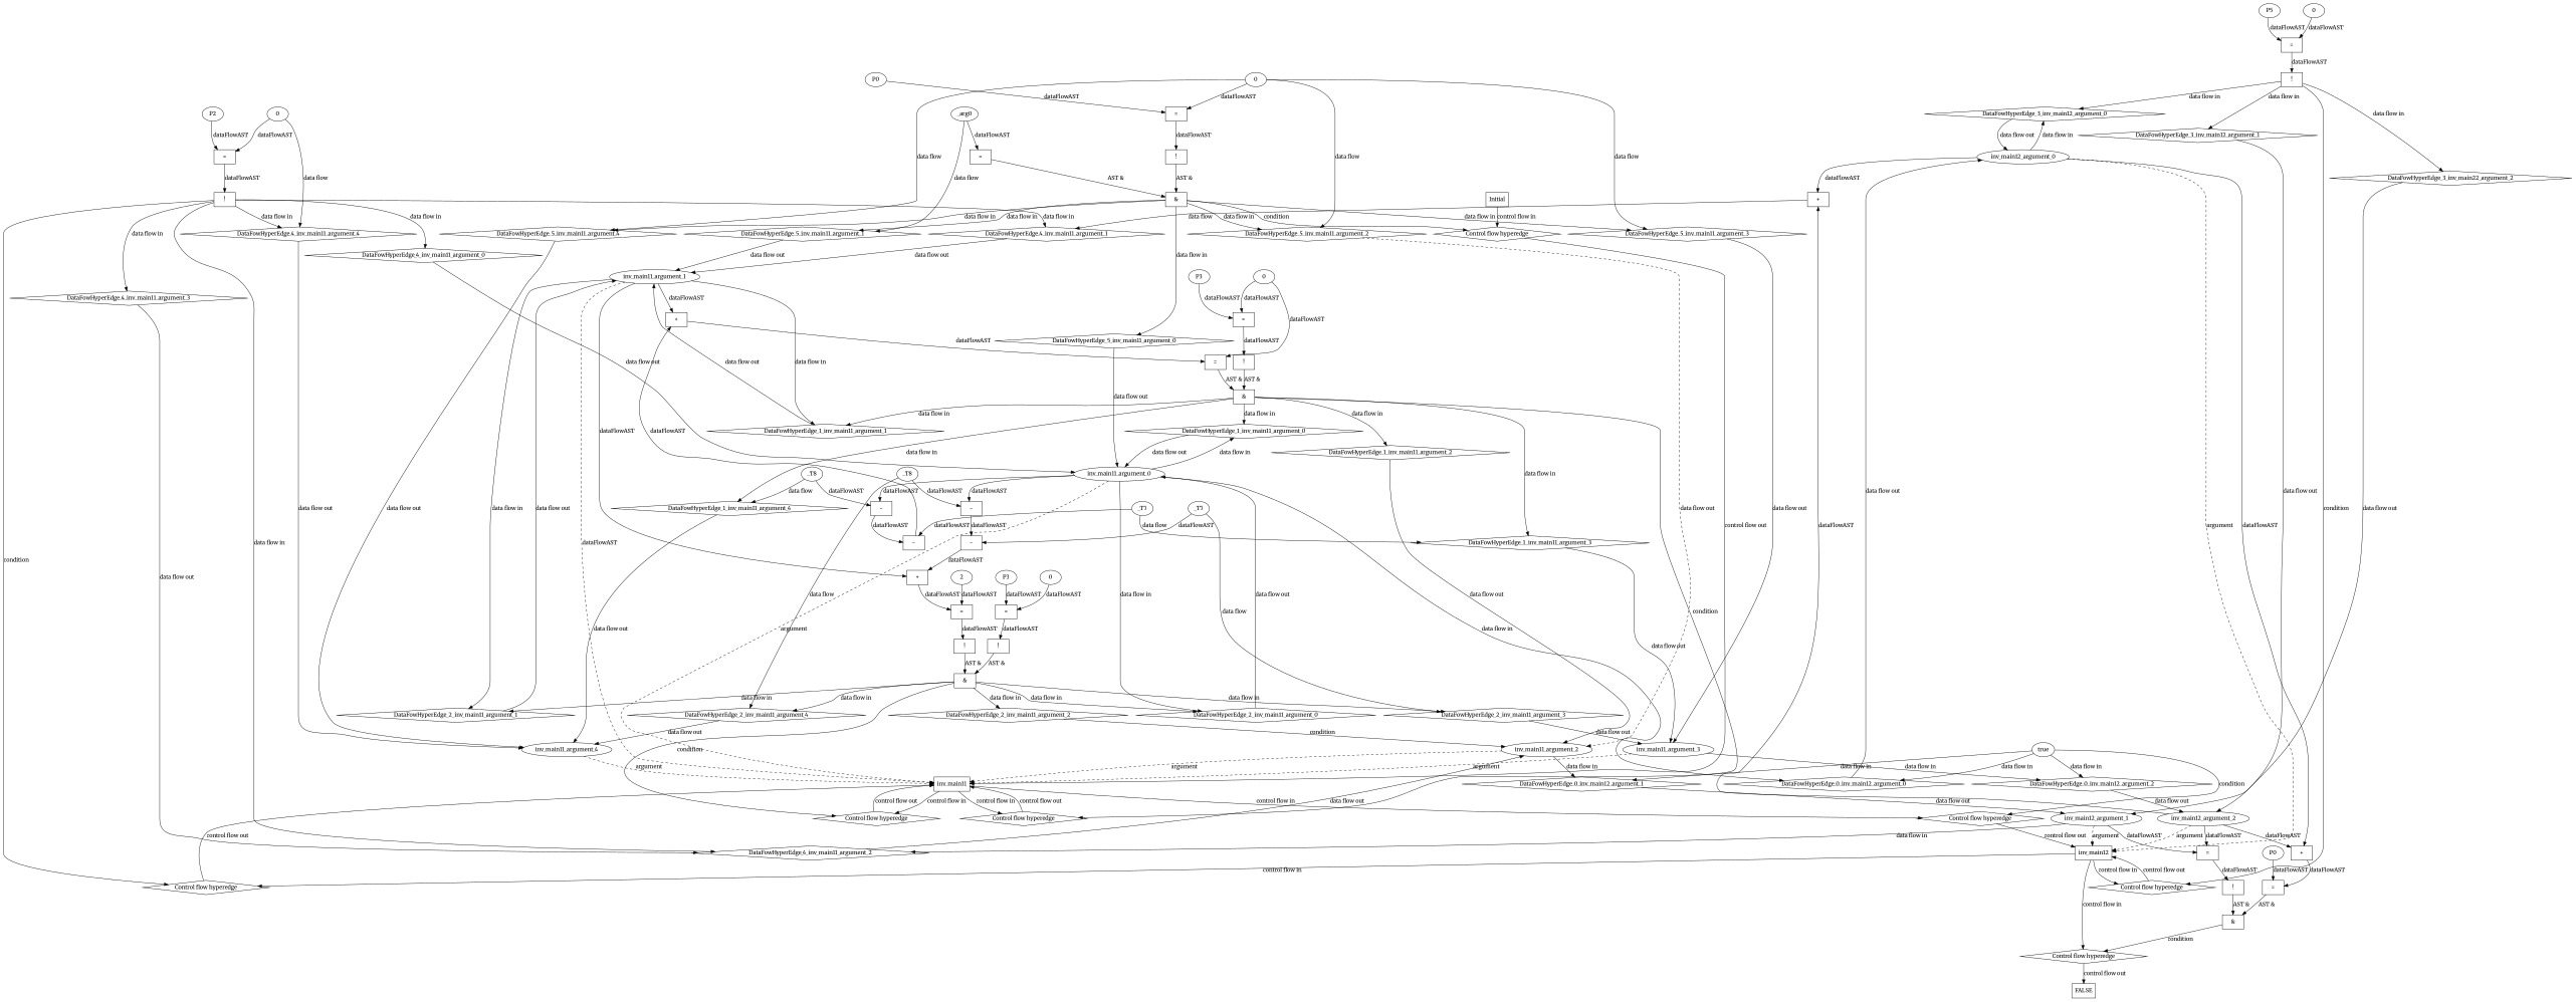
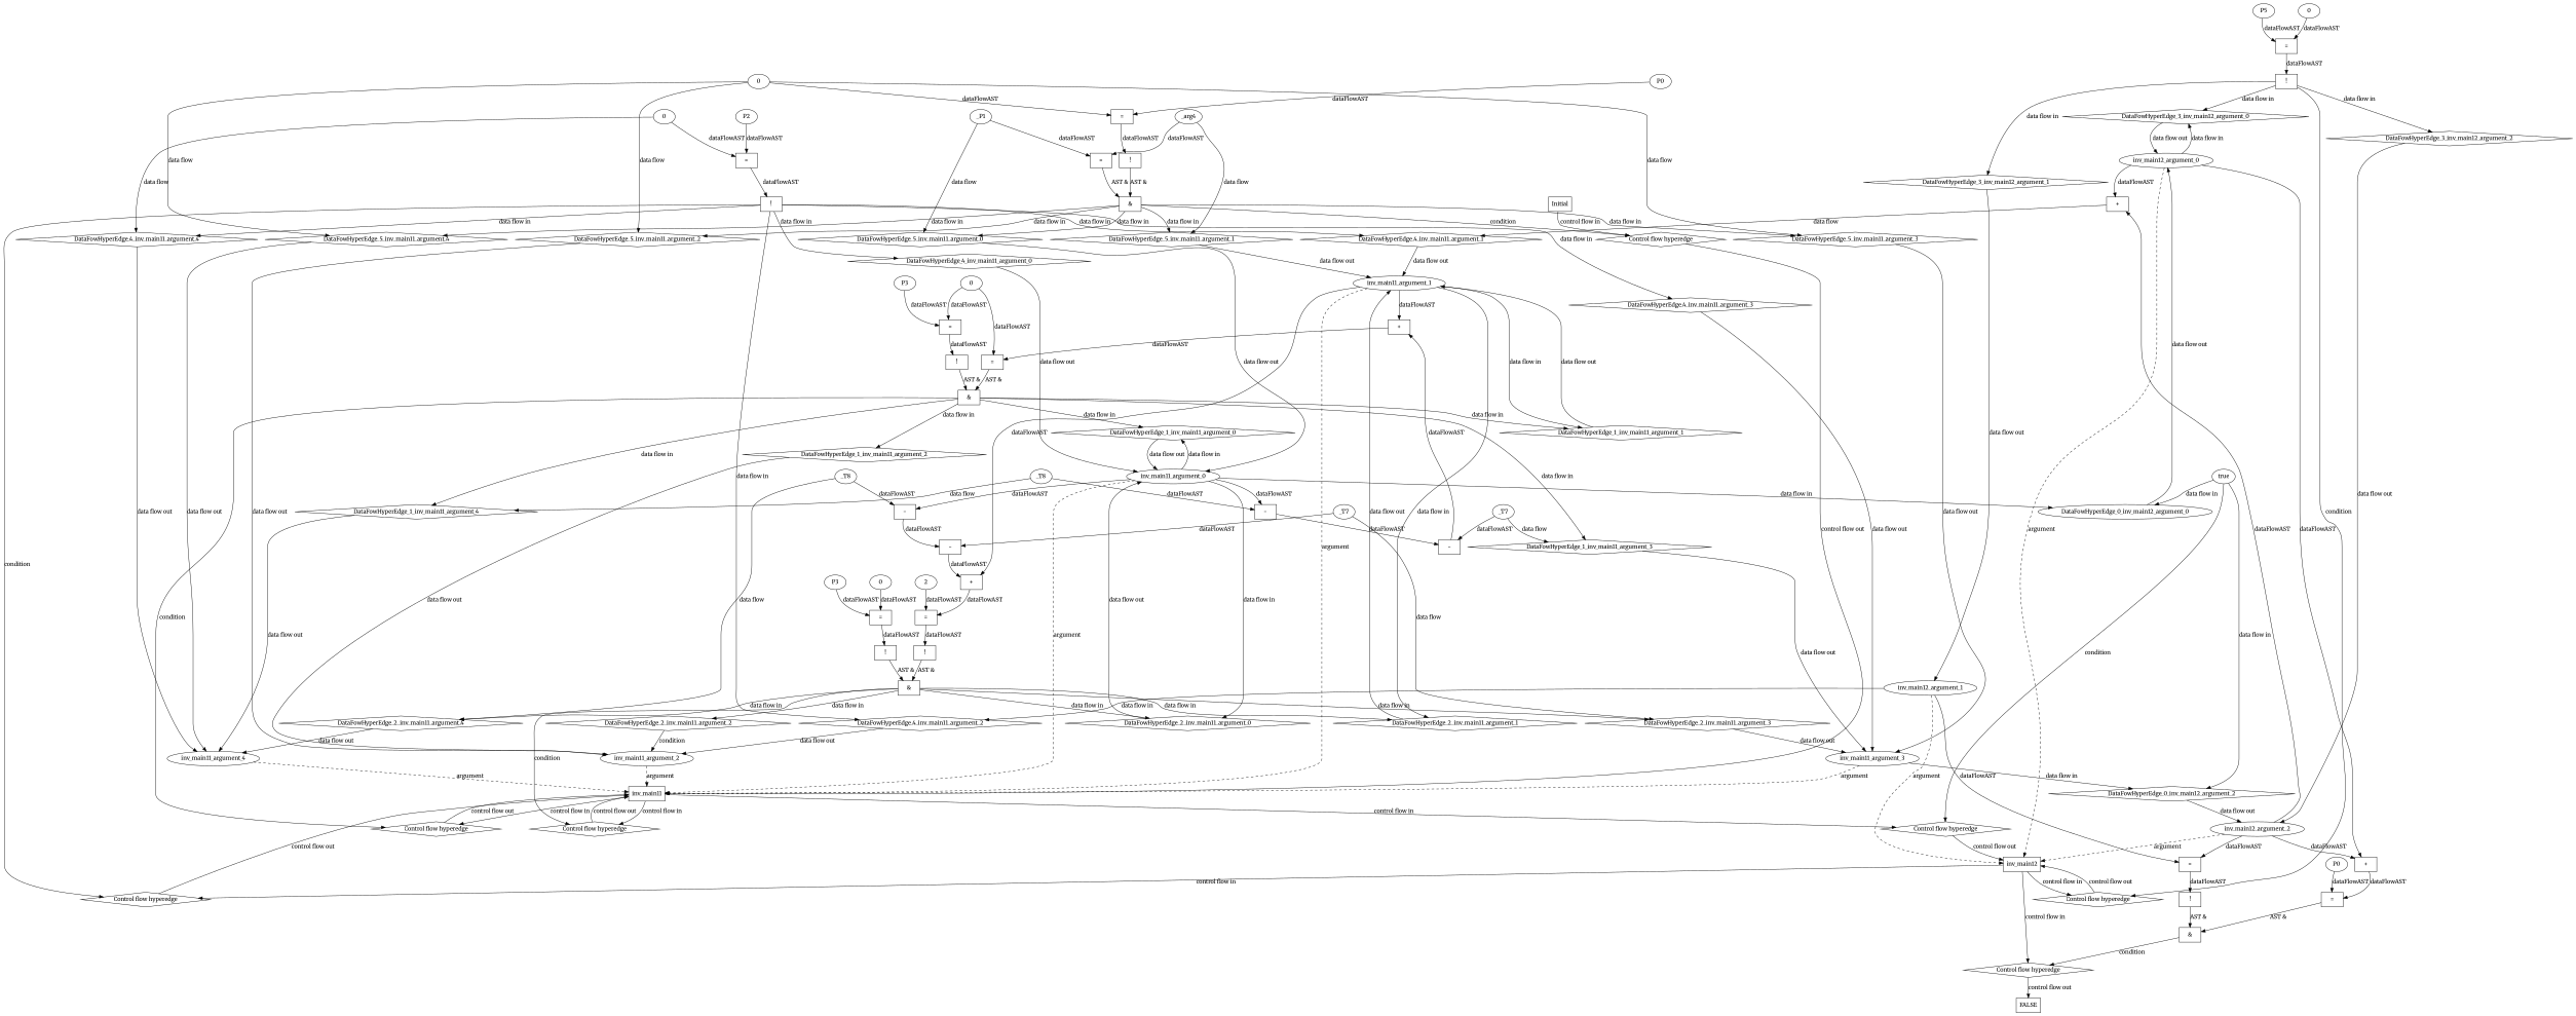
  digraph {
    fontname=Merriweather
    node [fontname=Merriweather nodeName=argument0 shape=rect]
    edge [fontname=Merriweather]
    n1 [label=inv_main11 nodeName=inv_main11]
    n2 [label="Control flow hyperedge" nodeName=ControlFowHyperEdge_0 shape=diamond]
    n3 [label="Control flow hyperedge" nodeName=ControlFowHyperEdge_1 shape=diamond]
    n4 [label="Control flow hyperedge" nodeName=ControlFowHyperEdge_2 shape=diamond]
    n5 [label=inv_main12 nodeName=inv_main12]
    n6 [label="Control flow hyperedge" nodeName=ControlFowHyperEdge_3 shape=diamond]
    n7 [label="Control flow hyperedge" nodeName=ControlFowHyperEdge_4 shape=diamond]
    n8 [label="Control flow hyperedge" nodeName=ControlFowHyperEdge_6 shape=diamond]
    n9 [label=FALSE nodeName=FALSE]
    n10 [label=Initial nodeName=Initial]
    n11 [label="Control flow hyperedge" nodeName=ControlFowHyperEdge_5 shape=diamond]
    n12 [label=inv_main12_argument_0 shape=oval]
    n13 [label="+" nodeName=xxxinv_main11___inv_main12_4xxxdataFlow_0_node_0]
    n14 [label="+" nodeName=xxxFALSE___inv_main12_6xxxguard1_node_2]
    n15 [label=DataFowHyperEdge_3_inv_main12_argument_0 nodeName=DataFowHyperEdge_3_inv_main12_argument_0 shape=diamond]
    n16 [label=DataFowHyperEdge_4_inv_main11_argument_1 nodeName=DataFowHyperEdge_4_inv_main11_argument_1 shape=diamond]
    n17 [label="=" nodeName=xxxFALSE___inv_main12_6xxxguard1_node_0]
    n18 [label=inv_main12_argument_1 nodeName=argument1 shape=oval]
    n19 [label="=" nodeName=xxxFALSE___inv_main12_6xxxguard_0_node_1]
    n20 [label=DataFowHyperEdge_4_inv_main11_argument_2 nodeName=DataFowHyperEdge_4_inv_main11_argument_2 shape=diamond]
    n21 [label="!" nodeName=xxxFALSE___inv_main12_6xxxguard_0_node_0]
    n22 [label=inv_main11_argument_2 nodeName=argument2 shape=oval]
    n23 [label=inv_main12_argument_2 nodeName=argument2 shape=oval]
    n24 [label=inv_main11_argument_0 shape=oval]
    n25 [label="-" nodeName=xxxinv_main11___inv_main11_1xxxguard1_node_4]
    n26 [label="-" nodeName=xxxinv_main11___inv_main11_2xxxguard1_node_5]
-   n27 [label=DataFowHyperEdge_0_inv_main12_argument_0 nodeName=DataFowHyperEdge_0_inv_main12_argument_0 shape=diamond]
+   n27 [label=DataFowHyperEdge_0_inv_main12_argument_0 nodeName=DataFowHyperEdge_0_inv_main12_argument_0 shape=ellipse]
    n28 [label=DataFowHyperEdge_1_inv_main11_argument_0 nodeName=DataFowHyperEdge_1_inv_main11_argument_0 shape=diamond]
    n29 [label=DataFowHyperEdge_2_inv_main11_argument_0 nodeName=DataFowHyperEdge_2_inv_main11_argument_0 shape=diamond]
    n30 [label="-" nodeName=xxxinv_main11___inv_main11_1xxxguard1_node_3]
    n31 [label="-" nodeName=xxxinv_main11___inv_main11_2xxxguard1_node_4]
    n32 [label=inv_main11_argument_1 nodeName=argument1 shape=oval]
    n33 [label="+" nodeName=xxxinv_main11___inv_main11_1xxxguard1_node_1]
    n34 [label="+" nodeName=xxxinv_main11___inv_main11_2xxxguard1_node_2]
    n35 [label=DataFowHyperEdge_1_inv_main11_argument_1 nodeName=DataFowHyperEdge_1_inv_main11_argument_1 shape=diamond]
    n36 [label=DataFowHyperEdge_2_inv_main11_argument_1 nodeName=DataFowHyperEdge_2_inv_main11_argument_1 shape=diamond]
    n37 [label="=" nodeName=xxxinv_main11___inv_main11_1xxxguard1_node_0]
    n38 [label="=" nodeName=xxxinv_main11___inv_main11_2xxxguard1_node_1]
-   n39 [label=DataFowHyperEdge_0_inv_main12_argument_1 nodeName=DataFowHyperEdge_0_inv_main12_argument_1 shape=diamond]
    n40 [label=inv_main11_argument_3 nodeName=argument3 shape=oval]
    n41 [label=DataFowHyperEdge_0_inv_main12_argument_2 nodeName=DataFowHyperEdge_0_inv_main12_argument_2 shape=diamond]
    n42 [label=inv_main11_argument_4 nodeName=argument4 shape=oval]
    n43 [label=true nodeName=xxxinv_main12___inv_main11_0xxxguard_0_node_0 shape=""]
    n44 [label="&" nodeName=xxxinv_main11___inv_main11_1xxx_and]
    n45 [label=DataFowHyperEdge_1_inv_main11_argument_3 nodeName=DataFowHyperEdge_1_inv_main11_argument_3 shape=diamond]
    n46 [label=DataFowHyperEdge_1_inv_main11_argument_4 nodeName=DataFowHyperEdge_1_inv_main11_argument_4 shape=diamond]
    n47 [label=DataFowHyperEdge_1_inv_main11_argument_2 nodeName=DataFowHyperEdge_1_inv_main11_argument_2 shape=diamond]
    n48 [label="!" nodeName=xxxinv_main11___inv_main11_1xxxguard_0_node_0]
    n49 [label="=" nodeName=xxxinv_main11___inv_main11_1xxxguard_0_node_1]
    n50 [label=P3 nodeName=xxxinv_main11___inv_main11_1xxxguard_0_node_2 shape=""]
    n51 [label=0 nodeName=xxxinv_main11___inv_main11_1xxxguard_0_node_3 shape=""]
    n52 [label=_T7 nodeName=xxxinv_main11___inv_main11_1xxxdataFlow_0_node_0 shape=""]
    n53 [label=_T8 nodeName=xxxinv_main11___inv_main11_1xxxdataFlow1_node_0 shape=""]
    n54 [label="&" nodeName=xxxinv_main11___inv_main11_2xxx_and]
    n55 [label=DataFowHyperEdge_2_inv_main11_argument_3 nodeName=DataFowHyperEdge_2_inv_main11_argument_3 shape=diamond]
    n56 [label=DataFowHyperEdge_2_inv_main11_argument_4 nodeName=DataFowHyperEdge_2_inv_main11_argument_4 shape=diamond]
    n57 [label=DataFowHyperEdge_2_inv_main11_argument_2 nodeName=DataFowHyperEdge_2_inv_main11_argument_2 shape=diamond]
    n58 [label="!" nodeName=xxxinv_main11___inv_main11_2xxxguard_0_node_0]
    n59 [label="=" nodeName=xxxinv_main11___inv_main11_2xxxguard_0_node_1]
    n60 [label=P3 nodeName=xxxinv_main11___inv_main11_2xxxguard_0_node_2 shape=""]
    n61 [label=0 nodeName=xxxinv_main11___inv_main11_2xxxguard_0_node_3 shape=""]
    n62 [label="!" nodeName=xxxinv_main11___inv_main11_2xxxguard1_node_0]
    n63 [label=2 nodeName=xxxinv_main11___inv_main11_2xxxguard1_node_9 shape=""]
    n64 [label=_T7 nodeName=xxxinv_main11___inv_main11_2xxxdataFlow_0_node_0 shape=""]
    n65 [label=_T8 nodeName=xxxinv_main11___inv_main11_2xxxdataFlow1_node_0 shape=""]
    n66 [label="!" nodeName=xxxinv_main12___inv_main12_3xxxguard_0_node_0]
    n67 [label=DataFowHyperEdge_3_inv_main12_argument_1 nodeName=DataFowHyperEdge_3_inv_main12_argument_1 shape=diamond]
-   n68 [label=DataFowHyperEdge_3_inv_main22_argument_2 nodeName=DataFowHyperEdge_3_inv_main12_argument_2 shape=diamond]
+   n68 [label=DataFowHyperEdge_3_inv_main12_argument_2 nodeName=DataFowHyperEdge_3_inv_main12_argument_2 shape=diamond]
    n69 [label="=" nodeName=xxxinv_main12___inv_main12_3xxxguard_0_node_1]
    n70 [label=P5 nodeName=xxxinv_main12___inv_main12_3xxxguard_0_node_2 shape=""]
    n71 [label=0 nodeName=xxxinv_main12___inv_main12_3xxxguard_0_node_3 shape=""]
    n72 [label="!" nodeName=xxxinv_main11___inv_main12_4xxxguard_0_node_0]
    n73 [label=DataFowHyperEdge_4_inv_main11_argument_4 nodeName=DataFowHyperEdge_4_inv_main11_argument_4 shape=diamond]
    n74 [label=DataFowHyperEdge_4_inv_main11_argument_0 nodeName=DataFowHyperEdge_4_inv_main11_argument_0 shape=diamond]
    n75 [label=DataFowHyperEdge_4_inv_main11_argument_3 nodeName=DataFowHyperEdge_4_inv_main11_argument_3 shape=diamond]
    n76 [label="=" nodeName=xxxinv_main11___inv_main12_4xxxguard_0_node_1]
    n77 [label=P2 nodeName=xxxinv_main11___inv_main12_4xxxguard_0_node_2 shape=""]
    n78 [label=0 nodeName=xxxinv_main11___inv_main12_4xxxdataFlow1_node_0 shape=""]
    n79 [label="&" nodeName=xxxinv_main11___Initial_5xxx_and]
    n80 [label=DataFowHyperEdge_5_inv_main11_argument_1 nodeName=DataFowHyperEdge_5_inv_main11_argument_1 shape=diamond]
    n81 [label=DataFowHyperEdge_5_inv_main11_argument_2 nodeName=DataFowHyperEdge_5_inv_main11_argument_2 shape=diamond]
    n82 [label=DataFowHyperEdge_5_inv_main11_argument_4 nodeName=DataFowHyperEdge_5_inv_main11_argument_4 shape=diamond]
    n83 [label=DataFowHyperEdge_5_inv_main11_argument_0 nodeName=DataFowHyperEdge_5_inv_main11_argument_0 shape=diamond]
    n84 [label=DataFowHyperEdge_5_inv_main11_argument_3 nodeName=DataFowHyperEdge_5_inv_main11_argument_3 shape=diamond]
    n85 [label="!" nodeName=xxxinv_main11___Initial_5xxxguard_0_node_0]
    n86 [label="=" nodeName=xxxinv_main11___Initial_5xxxguard_0_node_1]
    n87 [label=P0 nodeName=xxxinv_main11___Initial_5xxxguard_0_node_2 shape=""]
    n88 [label=0 nodeName=xxxinv_main11___Initial_5xxxdataFlow1_node_0 shape=""]
    n89 [label="=" nodeName=xxxinv_main11___Initial_5xxxguard1_node_0]
-   n91 [label=_arg0 nodeName=xxxinv_main11___Initial_5xxxdataFlow_0_node_0 shape=""]
+   n90 [label=_P1 nodeName=xxxinv_main11___Initial_5xxxdataFlow3_node_0 shape=""]
+   n91 [label=_arg4 nodeName=xxxinv_main11___Initial_5xxxdataFlow_0_node_0 shape=""]
    n92 [label="&" nodeName=xxxFALSE___inv_main12_6xxx_and]
    n93 [label=P0 nodeName=xxxFALSE___inv_main12_6xxxguard1_node_1 shape=""]
    n1 -> n2 [label="control flow in"]
    n1 -> n3 [label="control flow in"]
    n1 -> n4 [label="control flow in"]
    n2 -> n5 [label="control flow out"]
    n3 -> n1 [label="control flow out"]
    n4 -> n1 [label="control flow out"]
    n5 -> n6 [label="control flow in"]
    n5 -> n7 [label="control flow in"]
    n5 -> n8 [label="control flow in"]
    n6 -> n5 [label="control flow out"]
    n7 -> n1 [label="control flow out"]
    n8 -> n9 [label="control flow out"]
    n10 -> n11 [label="control flow in"]
    n11 -> n1 [label="control flow out"]
    n12 -> n5 [label=argument style=dashed]
    n12 -> n13 [label=dataFlowAST]
    n12 -> n14 [label=dataFlowAST]
    n12 -> n15 [label="data flow in"]
    n13 -> n16 [label="data flow"]
    n14 -> n17 [label=dataFlowAST]
    n15 -> n12 [label="data flow out"]
    n16 -> n32 [label="data flow out"]
    n17 -> n92 [label="AST &"]
    n18 -> n5 [label=argument style=dashed]
    n18 -> n19 [label=dataFlowAST]
    n18 -> n20 [label="data flow in"]
    n19 -> n21 [label=dataFlowAST]
    n20 -> n22 [label="data flow out"]
    n21 -> n92 [label="AST &"]
    n22 -> n1 [label=argument style=dashed]
-   n22 -> n39 [label="data flow in"]
    n23 -> n5 [label=argument style=dashed]
    n23 -> n13 [label=dataFlowAST]
    n23 -> n14 [label=dataFlowAST]
    n23 -> n19 [label=dataFlowAST]
    n24 -> n1 [label=argument style=dashed]
    n24 -> n25 [label=dataFlowAST]
    n24 -> n26 [label=dataFlowAST]
    n24 -> n27 [label="data flow in"]
    n24 -> n28 [label="data flow in"]
    n24 -> n29 [label="data flow in"]
    n25 -> n30 [label=dataFlowAST]
    n26 -> n31 [label=dataFlowAST]
    n27 -> n12 [label="data flow out"]
    n28 -> n24 [label="data flow out"]
    n29 -> n24 [label="data flow out"]
    n30 -> n33 [label=dataFlowAST]
    n31 -> n34 [label=dataFlowAST]
-   n32 -> n1 [label=dataFlowAST style=dashed]
+   n32 -> n1 [label=argument style=dashed]
    n32 -> n33 [label=dataFlowAST]
    n32 -> n34 [label=dataFlowAST]
    n32 -> n35 [label="data flow in"]
    n32 -> n36 [label="data flow in"]
    n33 -> n37 [label=dataFlowAST]
    n34 -> n38 [label=dataFlowAST]
    n35 -> n32 [label="data flow out"]
    n36 -> n32 [label="data flow out"]
    n37 -> n44 [label="AST &"]
    n38 -> n62 [label=dataFlowAST]
-   n39 -> n18 [label="data flow out"]
    n40 -> n1 [label=argument style=dashed]
    n40 -> n41 [label="data flow in"]
    n41 -> n23 [label="data flow out"]
    n42 -> n1 [label=argument style=dashed]
    n43 -> n2 [label=condition]
    n43 -> n27 [label="data flow in"]
-   n43 -> n39 [label="data flow in"]
    n43 -> n41 [label="data flow in"]
    n44 -> n3 [label=condition]
    n44 -> n28 [label="data flow in"]
    n44 -> n35 [label="data flow in"]
    n44 -> n45 [label="data flow in"]
    n44 -> n46 [label="data flow in"]
    n44 -> n47 [label="data flow in"]
    n45 -> n40 [label="data flow out"]
    n46 -> n42 [label="data flow out"]
    n47 -> n22 [label="data flow out"]
    n48 -> n44 [label="AST &"]
    n49 -> n48 [label=dataFlowAST]
    n50 -> n49 [label=dataFlowAST]
    n51 -> n37 [label=dataFlowAST]
    n51 -> n49 [label=dataFlowAST]
    n52 -> n30 [label=dataFlowAST]
    n52 -> n45 [label="data flow"]
    n53 -> n25 [label=dataFlowAST]
    n53 -> n46 [label="data flow"]
    n54 -> n4 [label=condition]
    n54 -> n29 [label="data flow in"]
    n54 -> n36 [label="data flow in"]
    n54 -> n55 [label="data flow in"]
    n54 -> n56 [label="data flow in"]
    n54 -> n57 [label="data flow in"]
    n55 -> n40 [label="data flow out"]
    n56 -> n42 [label="data flow out"]
    n57 -> n22 [label=condition]
    n58 -> n54 [label="AST &"]
    n59 -> n58 [label=dataFlowAST]
    n60 -> n59 [label=dataFlowAST]
    n61 -> n59 [label=dataFlowAST]
    n62 -> n54 [label="AST &"]
    n63 -> n38 [label=dataFlowAST]
    n64 -> n31 [label=dataFlowAST]
    n64 -> n55 [label="data flow"]
    n65 -> n26 [label=dataFlowAST]
    n65 -> n56 [label="data flow"]
    n66 -> n6 [label=condition]
    n66 -> n15 [label="data flow in"]
    n66 -> n67 [label="data flow in"]
    n66 -> n68 [label="data flow in"]
    n67 -> n18 [label="data flow out"]
    n68 -> n23 [label="data flow out"]
    n69 -> n66 [label=dataFlowAST]
    n70 -> n69 [label=dataFlowAST]
    n71 -> n69 [label=dataFlowAST]
    n72 -> n7 [label=condition]
    n72 -> n16 [label="data flow in"]
    n72 -> n20 [label="data flow in"]
    n72 -> n73 [label="data flow in"]
    n72 -> n74 [label="data flow in"]
    n72 -> n75 [label="data flow in"]
    n73 -> n42 [label="data flow out"]
    n74 -> n24 [label="data flow out"]
-   n75 -> n20 [label="data flow out"]
+   n75 -> n40 [label="data flow out"]
    n76 -> n72 [label=dataFlowAST]
    n77 -> n76 [label=dataFlowAST]
    n78 -> n73 [label="data flow"]
    n78 -> n76 [label=dataFlowAST]
    n79 -> n11 [label=condition]
    n79 -> n80 [label="data flow in"]
    n79 -> n81 [label="data flow in"]
    n79 -> n82 [label="data flow in"]
    n79 -> n83 [label="data flow in"]
    n79 -> n84 [label="data flow in"]
    n80 -> n32 [label="data flow out"]
-   n81 -> n22 [label="data flow out" style=dashed]
+   n81 -> n22 [label="data flow out"]
    n82 -> n42 [label="data flow out"]
    n83 -> n24 [label="data flow out"]
    n84 -> n40 [label="data flow out"]
    n85 -> n79 [label="AST &"]
    n86 -> n85 [label=dataFlowAST]
    n87 -> n86 [label=dataFlowAST]
    n88 -> n81 [label="data flow"]
    n88 -> n82 [label="data flow"]
    n88 -> n84 [label="data flow"]
    n88 -> n86 [label=dataFlowAST]
    n89 -> n79 [label="AST &"]
+   n90 -> n83 [label="data flow"]
+   n90 -> n89 [label=dataFlowAST]
    n91 -> n80 [label="data flow"]
    n91 -> n89 [label=dataFlowAST]
    n92 -> n8 [label=condition]
    n93 -> n17 [label=dataFlowAST]
  }
